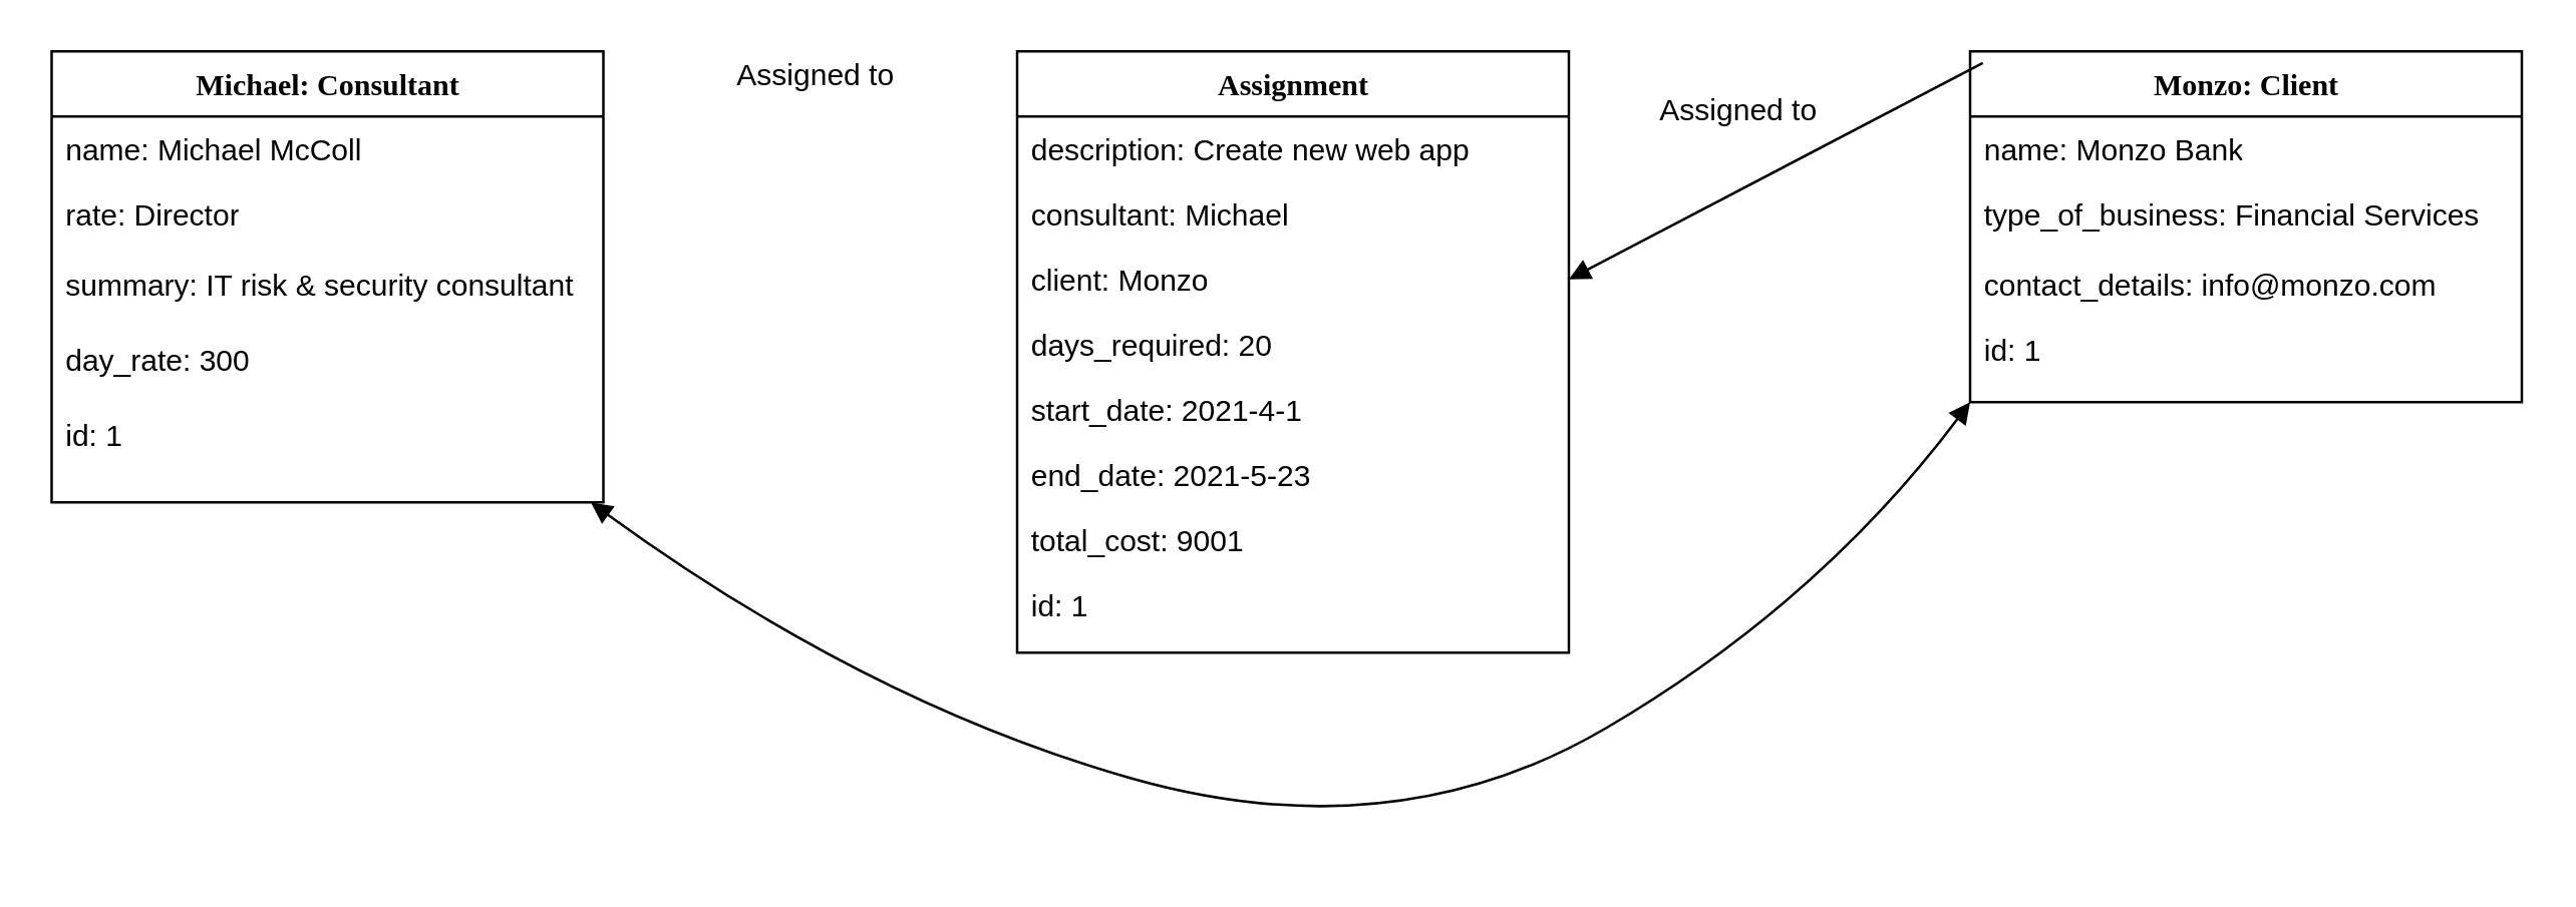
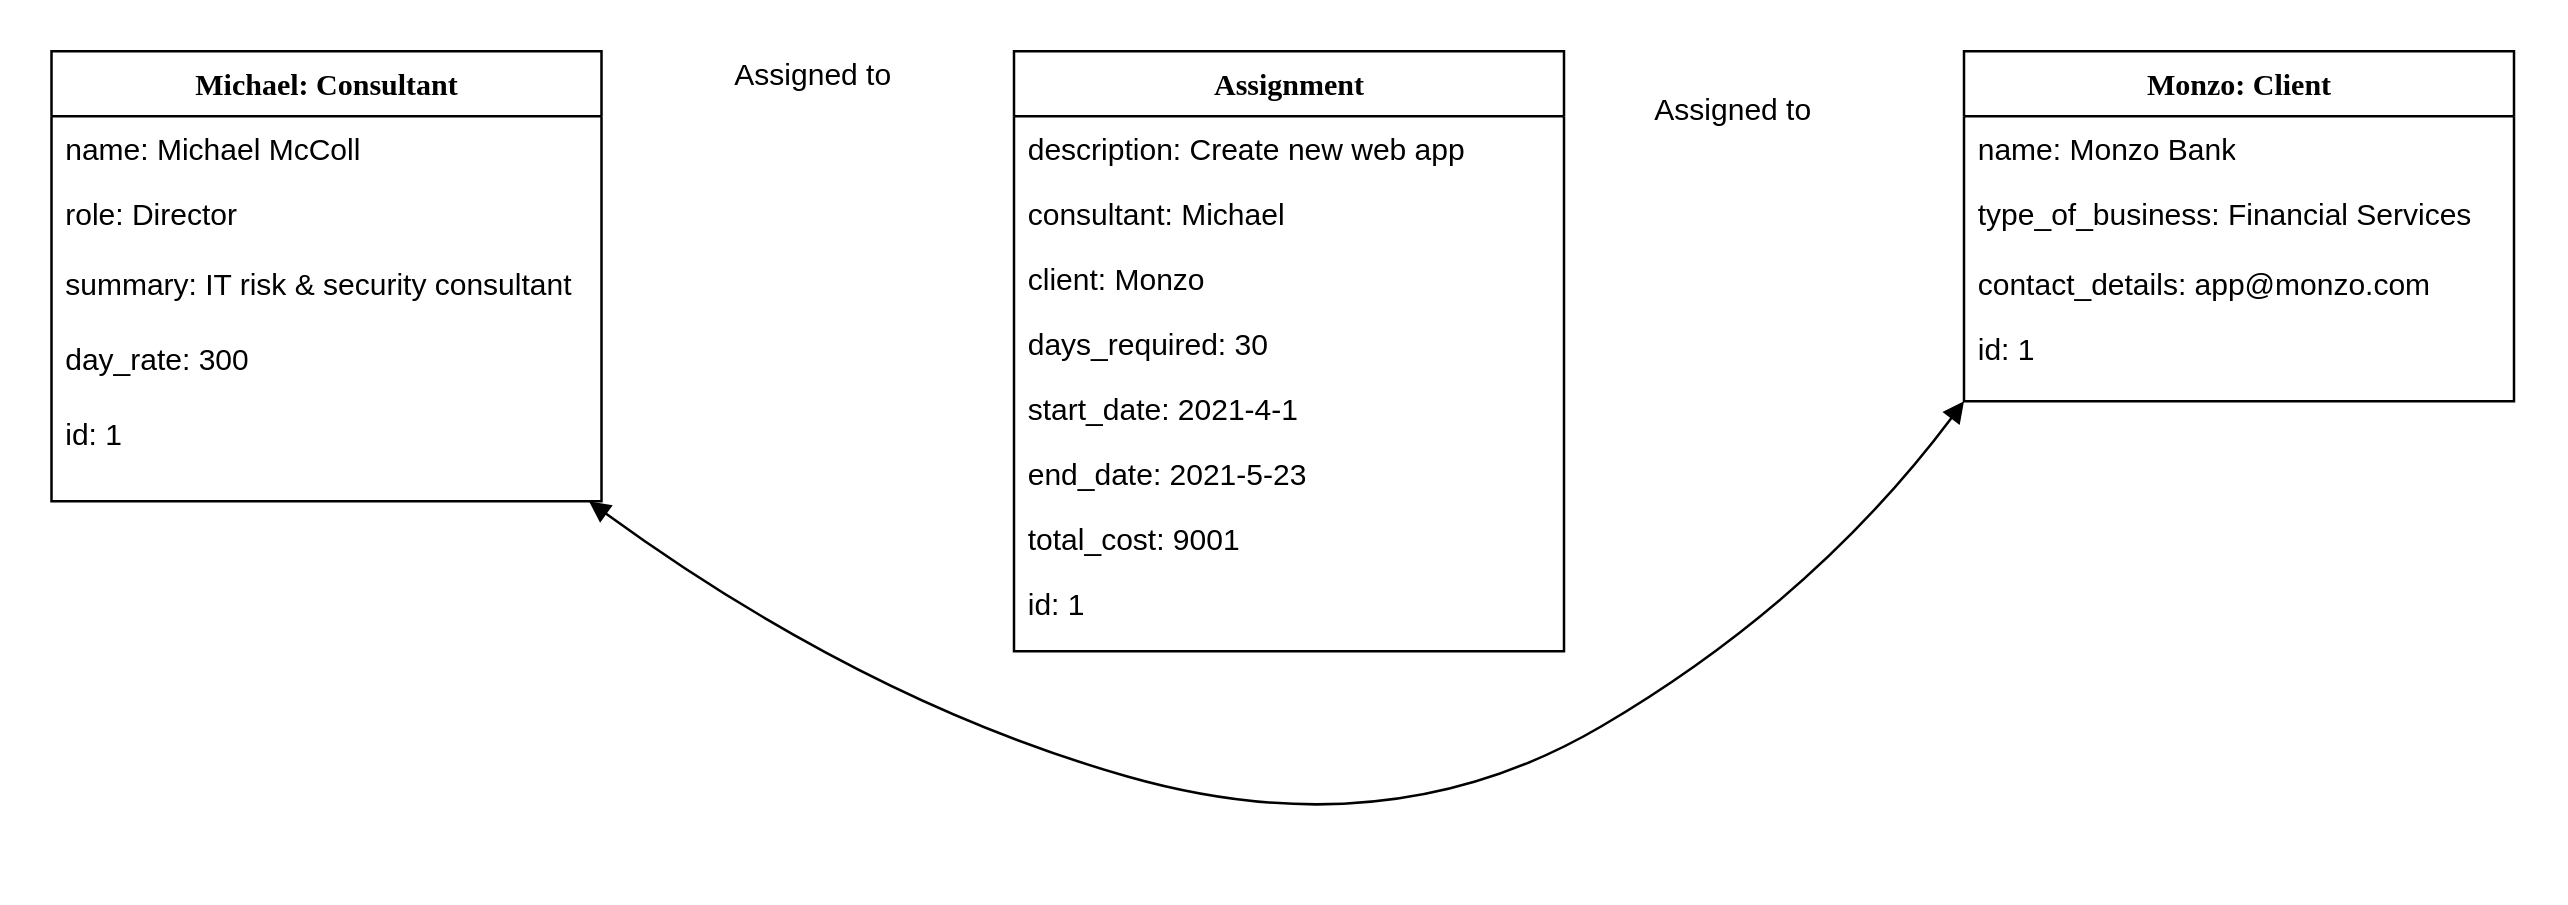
  <mxCell id="0" />
  <mxCell id="1" parent="0" />
  <mxCell id="2" value="Monzo: Client" style="swimlane;html=1;fontStyle=1;align=center;verticalAlign=top;childLayout=stackLayout;horizontal=1;startSize=26;horizontalStack=0;resizeParent=1;resizeLast=0;collapsible=1;marginBottom=0;swimlaneFillColor=#ffffff;rounded=0;shadow=0;comic=0;labelBackgroundColor=none;strokeWidth=1;fillColor=none;fontFamily=Verdana;fontSize=12" vertex="1" parent="1"><mxGeometry x="785" y="20" width="220" height="140" as="geometry" /></mxCell>
  <mxCell id="3" value="name: Monzo Bank" style="text;html=1;strokeColor=none;fillColor=none;align=left;verticalAlign=top;spacingLeft=4;spacingRight=4;whiteSpace=wrap;overflow=hidden;rotatable=0;points=[[0,0.5],[1,0.5]];portConstraint=eastwest;" vertex="1" parent="2"><mxGeometry y="26" width="220" height="26" as="geometry" /></mxCell>
  <mxCell id="4" value="type_of_business: Financial Services" style="text;html=1;strokeColor=none;fillColor=none;align=left;verticalAlign=top;spacingLeft=4;spacingRight=4;whiteSpace=wrap;overflow=hidden;rotatable=0;points=[[0,0.5],[1,0.5]];portConstraint=eastwest;" vertex="1" parent="2"><mxGeometry y="52" width="220" height="28" as="geometry" /></mxCell>
- <mxCell id="5" value="contact_details: info@monzo.com" style="text;html=1;strokeColor=none;fillColor=none;align=left;verticalAlign=top;spacingLeft=4;spacingRight=4;whiteSpace=wrap;overflow=hidden;rotatable=0;points=[[0,0.5],[1,0.5]];portConstraint=eastwest;" vertex="1" parent="2"><mxGeometry y="80" width="220" height="26" as="geometry" /></mxCell>
+ <mxCell id="5" value="contact_details: app@monzo.com" style="text;html=1;strokeColor=none;fillColor=none;align=left;verticalAlign=top;spacingLeft=4;spacingRight=4;whiteSpace=wrap;overflow=hidden;rotatable=0;points=[[0,0.5],[1,0.5]];portConstraint=eastwest;" vertex="1" parent="2"><mxGeometry y="80" width="220" height="26" as="geometry" /></mxCell>
  <mxCell id="6" value="id: 1" style="text;html=1;strokeColor=none;fillColor=none;align=left;verticalAlign=top;spacingLeft=4;spacingRight=4;whiteSpace=wrap;overflow=hidden;rotatable=0;points=[[0,0.5],[1,0.5]];portConstraint=eastwest;" vertex="1" parent="2"><mxGeometry y="106" width="220" height="26" as="geometry" /></mxCell>
  <mxCell id="7" value="Michael: Consultant" style="swimlane;html=1;fontStyle=1;align=center;verticalAlign=top;childLayout=stackLayout;horizontal=1;startSize=26;horizontalStack=0;resizeParent=1;resizeLast=0;collapsible=1;marginBottom=0;swimlaneFillColor=#ffffff;rounded=0;shadow=0;comic=0;labelBackgroundColor=none;strokeWidth=1;fillColor=none;fontFamily=Verdana;fontSize=12" vertex="1" parent="1"><mxGeometry x="20" y="20" width="220" height="180" as="geometry" /></mxCell>
  <mxCell id="8" value="name: Michael McColl" style="text;html=1;strokeColor=none;fillColor=none;align=left;verticalAlign=top;spacingLeft=4;spacingRight=4;whiteSpace=wrap;overflow=hidden;rotatable=0;points=[[0,0.5],[1,0.5]];portConstraint=eastwest;" vertex="1" parent="7"><mxGeometry y="26" width="220" height="26" as="geometry" /></mxCell>
- <mxCell id="9" value="rate: Director" style="text;html=1;strokeColor=none;fillColor=none;align=left;verticalAlign=top;spacingLeft=4;spacingRight=4;whiteSpace=wrap;overflow=hidden;rotatable=0;points=[[0,0.5],[1,0.5]];portConstraint=eastwest;" vertex="1" parent="7"><mxGeometry y="52" width="220" height="28" as="geometry" /></mxCell>
+ <mxCell id="9" value="role: Director" style="text;html=1;strokeColor=none;fillColor=none;align=left;verticalAlign=top;spacingLeft=4;spacingRight=4;whiteSpace=wrap;overflow=hidden;rotatable=0;points=[[0,0.5],[1,0.5]];portConstraint=eastwest;" vertex="1" parent="7"><mxGeometry y="52" width="220" height="28" as="geometry" /></mxCell>
  <mxCell id="10" value="summary: IT risk &amp;amp; security consultant" style="text;html=1;strokeColor=none;fillColor=none;align=left;verticalAlign=top;spacingLeft=4;spacingRight=4;whiteSpace=wrap;overflow=hidden;rotatable=0;points=[[0,0.5],[1,0.5]];portConstraint=eastwest;" vertex="1" parent="7"><mxGeometry y="80" width="220" height="30" as="geometry" /></mxCell>
  <mxCell id="11" value="day_rate: 300" style="text;html=1;strokeColor=none;fillColor=none;align=left;verticalAlign=top;spacingLeft=4;spacingRight=4;whiteSpace=wrap;overflow=hidden;rotatable=0;points=[[0,0.5],[1,0.5]];portConstraint=eastwest;" vertex="1" parent="7"><mxGeometry y="110" width="220" height="30" as="geometry" /></mxCell>
  <mxCell id="12" value="id: 1" style="text;html=1;strokeColor=none;fillColor=none;align=left;verticalAlign=top;spacingLeft=4;spacingRight=4;whiteSpace=wrap;overflow=hidden;rotatable=0;points=[[0,0.5],[1,0.5]];portConstraint=eastwest;" vertex="1" parent="7"><mxGeometry y="140" width="220" height="26" as="geometry" /></mxCell>
  <mxCell id="13" value="Assignment" style="swimlane;html=1;fontStyle=1;align=center;verticalAlign=top;childLayout=stackLayout;horizontal=1;startSize=26;horizontalStack=0;resizeParent=1;resizeLast=0;collapsible=1;marginBottom=0;swimlaneFillColor=#ffffff;rounded=0;shadow=0;comic=0;labelBackgroundColor=none;strokeWidth=1;fillColor=none;fontFamily=Verdana;fontSize=12" vertex="1" parent="1"><mxGeometry x="405" y="20" width="220" height="240" as="geometry" /></mxCell>
  <mxCell id="14" value="description: Create new web app" style="text;html=1;strokeColor=none;fillColor=none;align=left;verticalAlign=top;spacingLeft=4;spacingRight=4;whiteSpace=wrap;overflow=hidden;rotatable=0;points=[[0,0.5],[1,0.5]];portConstraint=eastwest;" vertex="1" parent="13"><mxGeometry y="26" width="220" height="26" as="geometry" /></mxCell>
  <mxCell id="15" value="consultant: Michael" style="text;html=1;strokeColor=none;fillColor=none;align=left;verticalAlign=top;spacingLeft=4;spacingRight=4;whiteSpace=wrap;overflow=hidden;rotatable=0;points=[[0,0.5],[1,0.5]];portConstraint=eastwest;" vertex="1" parent="13"><mxGeometry y="52" width="220" height="26" as="geometry" /></mxCell>
  <mxCell id="16" value="client: Monzo" style="text;html=1;strokeColor=none;fillColor=none;align=left;verticalAlign=top;spacingLeft=4;spacingRight=4;whiteSpace=wrap;overflow=hidden;rotatable=0;points=[[0,0.5],[1,0.5]];portConstraint=eastwest;" vertex="1" parent="13"><mxGeometry y="78" width="220" height="26" as="geometry" /></mxCell>
- <mxCell id="17" value="days_required: 20" style="text;html=1;strokeColor=none;fillColor=none;align=left;verticalAlign=top;spacingLeft=4;spacingRight=4;whiteSpace=wrap;overflow=hidden;rotatable=0;points=[[0,0.5],[1,0.5]];portConstraint=eastwest;" vertex="1" parent="13"><mxGeometry y="104" width="220" height="26" as="geometry" /></mxCell>
+ <mxCell id="17" value="days_required: 30" style="text;html=1;strokeColor=none;fillColor=none;align=left;verticalAlign=top;spacingLeft=4;spacingRight=4;whiteSpace=wrap;overflow=hidden;rotatable=0;points=[[0,0.5],[1,0.5]];portConstraint=eastwest;" vertex="1" parent="13"><mxGeometry y="104" width="220" height="26" as="geometry" /></mxCell>
  <mxCell id="18" value="start_date: 2021-4-1" style="text;html=1;strokeColor=none;fillColor=none;align=left;verticalAlign=top;spacingLeft=4;spacingRight=4;whiteSpace=wrap;overflow=hidden;rotatable=0;points=[[0,0.5],[1,0.5]];portConstraint=eastwest;" vertex="1" parent="13"><mxGeometry y="130" width="220" height="26" as="geometry" /></mxCell>
  <mxCell id="19" value="end_date: 2021-5-23" style="text;html=1;strokeColor=none;fillColor=none;align=left;verticalAlign=top;spacingLeft=4;spacingRight=4;whiteSpace=wrap;overflow=hidden;rotatable=0;points=[[0,0.5],[1,0.5]];portConstraint=eastwest;" vertex="1" parent="13"><mxGeometry y="156" width="220" height="26" as="geometry" /></mxCell>
  <mxCell id="20" value="total_cost: 9001" style="text;html=1;strokeColor=none;fillColor=none;align=left;verticalAlign=top;spacingLeft=4;spacingRight=4;whiteSpace=wrap;overflow=hidden;rotatable=0;points=[[0,0.5],[1,0.5]];portConstraint=eastwest;" vertex="1" parent="13"><mxGeometry y="182" width="220" height="26" as="geometry" /></mxCell>
  <mxCell id="21" value="id: 1" style="text;html=1;strokeColor=none;fillColor=none;align=left;verticalAlign=top;spacingLeft=4;spacingRight=4;whiteSpace=wrap;overflow=hidden;rotatable=0;points=[[0,0.5],[1,0.5]];portConstraint=eastwest;" vertex="1" parent="13"><mxGeometry y="208" width="220" height="26" as="geometry" /></mxCell>
- <mxCell id="22" value="" style="endArrow=block;html=1;entryX=1;entryY=0.5;entryDx=0;entryDy=0;exitX=0.023;exitY=0.033;exitDx=0;exitDy=0;exitPerimeter=0;endFill=1;" edge="1" parent="1" source="2" target="16"><mxGeometry width="50" height="50" relative="1" as="geometry"><mxPoint x="250" y="302.07" as="sourcePoint" /><mxPoint x="425" y="404" as="targetPoint" /></mxGeometry></mxCell>
  <mxCell id="23" value="Assigned to" style="text;html=1;strokeColor=none;fillColor=none;align=center;verticalAlign=middle;whiteSpace=wrap;rounded=0;" vertex="1" parent="1"><mxGeometry x="285" y="20" width="80" height="20" as="geometry" /></mxCell>
  <mxCell id="24" value="Assigned to" style="text;html=1;strokeColor=none;fillColor=none;align=center;verticalAlign=middle;whiteSpace=wrap;rounded=0;" vertex="1" parent="1"><mxGeometry x="653" y="34" width="80" height="20" as="geometry" /></mxCell>
  <mxCell id="25" value="" style="curved=1;endArrow=block;html=1;entryX=0;entryY=1;entryDx=0;entryDy=0;startArrow=block;startFill=1;endFill=1;" edge="1" parent="1" target="2"><mxGeometry width="50" height="50" relative="1" as="geometry"><mxPoint x="235" y="200" as="sourcePoint" /><mxPoint x="655" y="190" as="targetPoint" /><Array as="points"><mxPoint x="345" y="280" /><mxPoint x="555" y="340" /><mxPoint x="725" y="240" /></Array></mxGeometry></mxCell>
